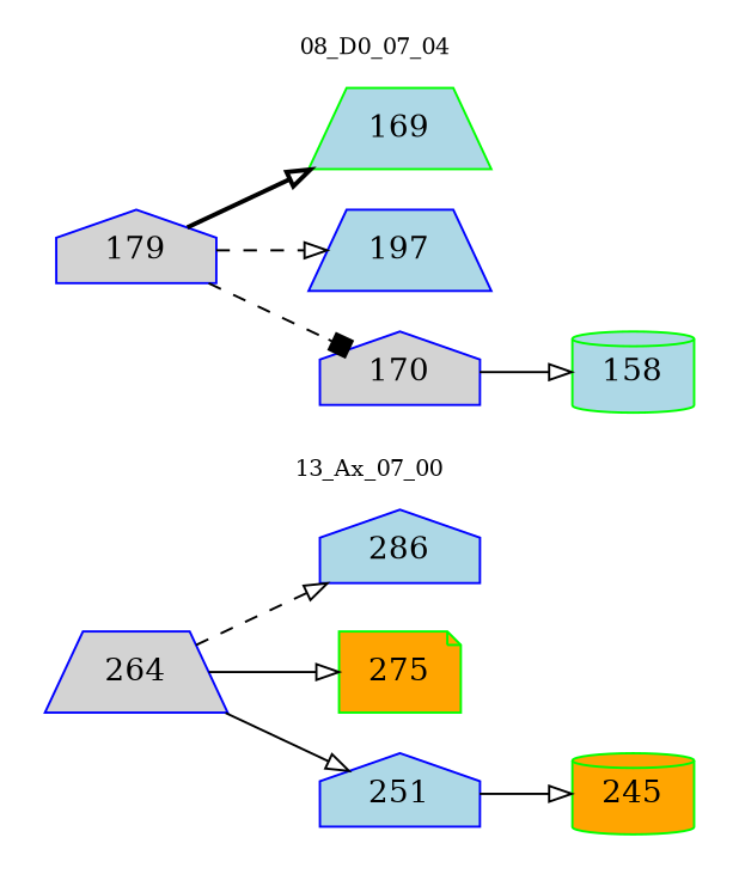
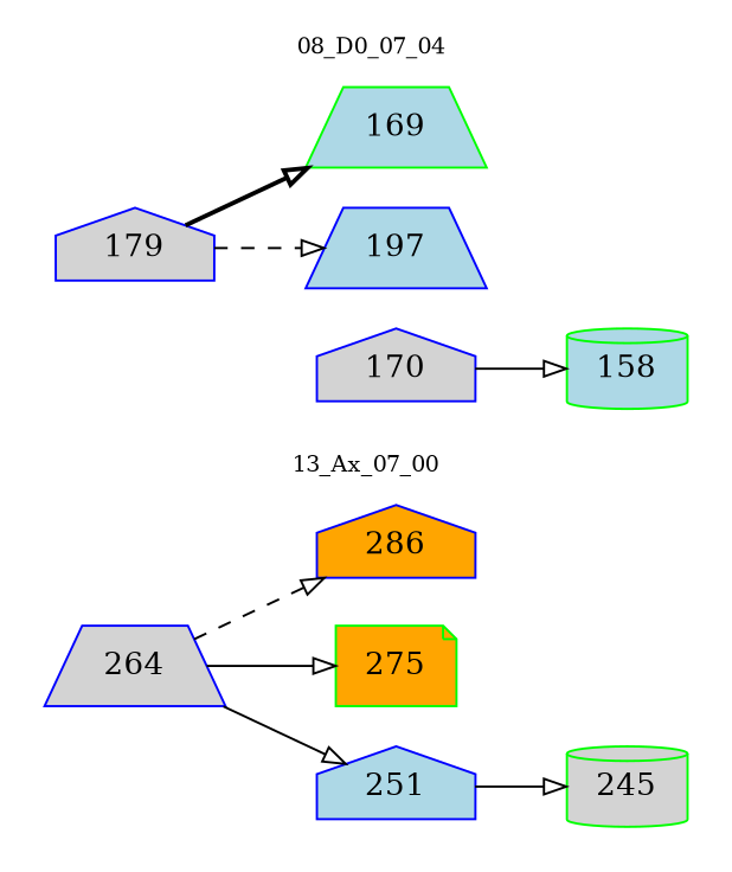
  digraph {
    rankdir=LR
    node [color=blue fillcolor=lightblue shape=house style=filled]
    edge [arrowhead=onormal color=black style=solid]
    n1 [fillcolor=lightgrey label=264 shape=trapezium]
    n2 [label=251]
    n3 [color=green fillcolor=orange label=275 shape=note]
-   n4 [label=286]
-   n5 [color=green fillcolor=orange label=245 shape=cylinder]
+   n4 [fillcolor=orange label=286]
+   n5 [color=green fillcolor=lightgrey label=245 shape=cylinder]
    n6 [fillcolor=lightgrey label=179]
    n7 [fillcolor=lightgrey label=170]
    n8 [label=197 shape=trapezium]
    n9 [color=green label=169 shape=trapezium]
    n10 [color=green label=158 shape=cylinder]
    subgraph cluster_1 {
      color=white
      fontsize=10
      label="13_Ax_07_00"
      n1
      n2
      n3
      n4
      n5
    }
    subgraph cluster_2 {
      color=white
      fontsize=10
      label="08_D0_07_04"
      n6
      n7
      n8
      n9
      n10
    }
    n1 -> n2
    n1 -> n3
    n1 -> n4 [style=dashed]
    n2 -> n5
-   n6 -> n7 [arrowhead=box style=dashed]
    n6 -> n8 [style=dashed]
    n6 -> n9 [style=bold]
    n7 -> n10
  }
